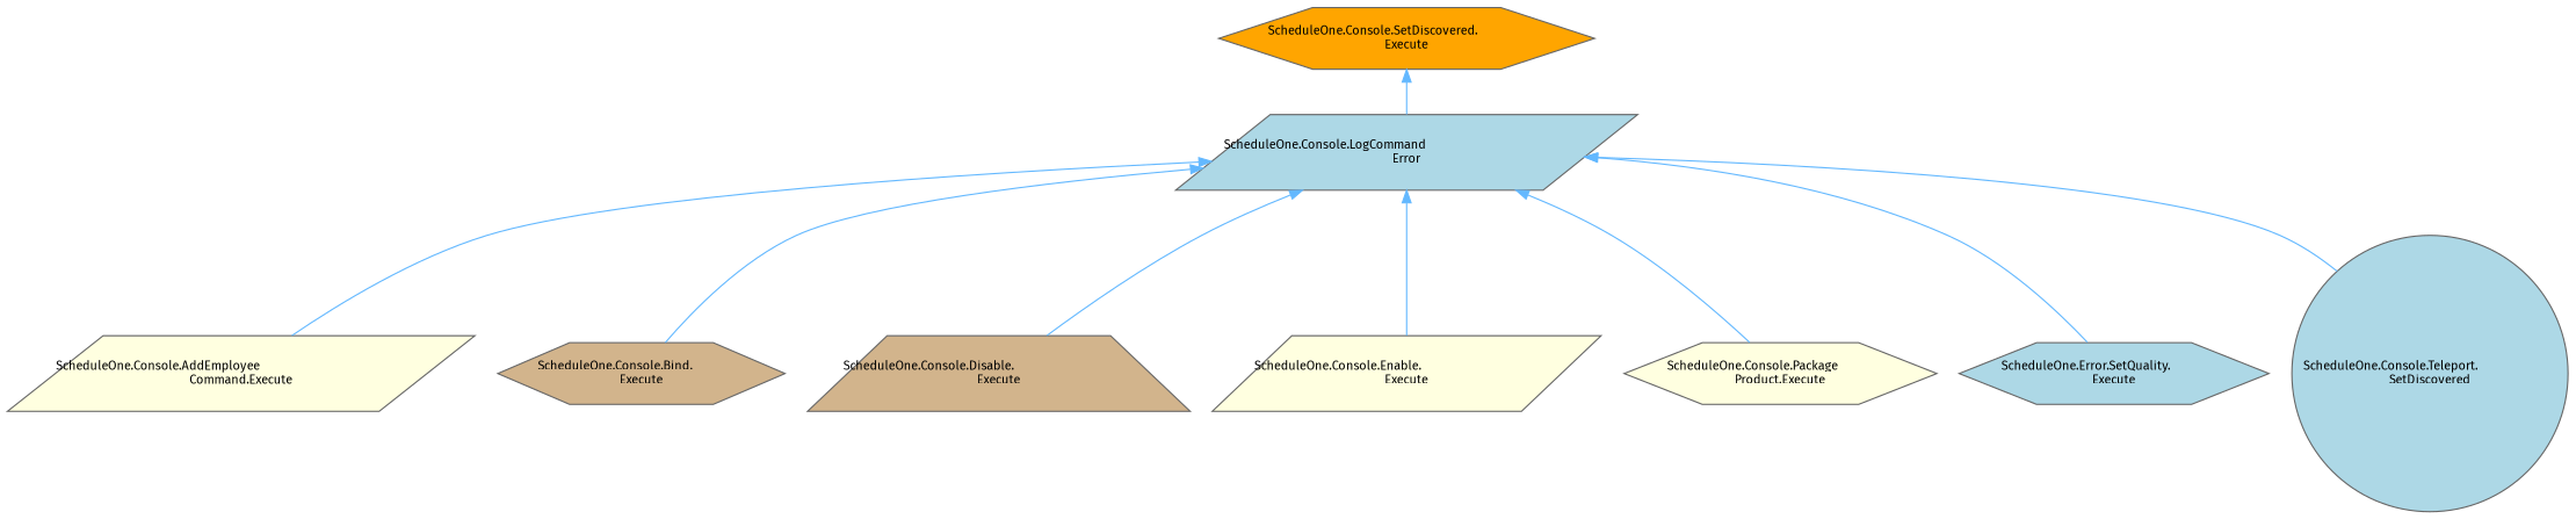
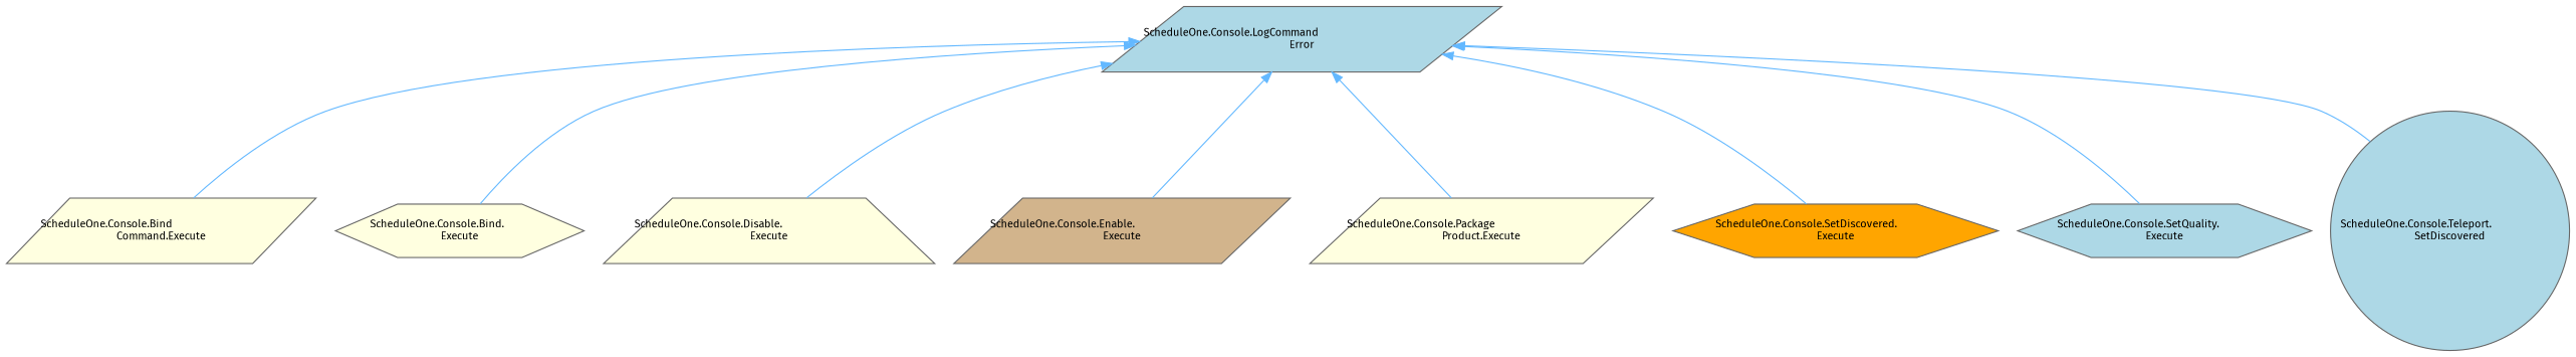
  digraph {
    fontname="Fira Sans"
    rankdir=TB
    node [color=grey40 fillcolor=lightblue fontname="Fira Sans" fontsize=10 shape=parallelogram style=filled]
    edge [color=steelblue1 dir=back fontname="Fira Sans" fontsize=10 labelfontname=Helvetica labelfontsize=10 style=solid]
    n1 [color=gray40 fontcolor=black height=0.2 label="ScheduleOne.Console.LogCommand\lError" width=0.4]
-   n2 [fillcolor=lightyellow height=0.2 label="ScheduleOne.Console.AddEmployee\lCommand.Execute" width=0.4]
-   n3 [fillcolor=tan height=0.2 label="ScheduleOne.Console.Bind.\lExecute" shape=hexagon width=0.4]
-   n4 [fillcolor=tan height=0.2 label="ScheduleOne.Console.Disable.\lExecute" shape=trapezium width=0.4]
-   n5 [fillcolor=lightyellow height=0.2 label="ScheduleOne.Console.Enable.\lExecute" width=0.4]
-   n6 [fillcolor=lightyellow height=0.2 label="ScheduleOne.Console.Package\lProduct.Execute" shape=hexagon width=0.4]
+   n2 [fillcolor=lightyellow height=0.2 label="ScheduleOne.Console.Bind\lCommand.Execute" width=0.4]
+   n3 [fillcolor=lightyellow height=0.2 label="ScheduleOne.Console.Bind.\lExecute" shape=hexagon width=0.4]
+   n4 [fillcolor=lightyellow height=0.2 label="ScheduleOne.Console.Disable.\lExecute" shape=trapezium width=0.4]
+   n5 [fillcolor=tan height=0.2 label="ScheduleOne.Console.Enable.\lExecute" width=0.4]
+   n6 [fillcolor=lightyellow height=0.2 label="ScheduleOne.Console.Package\lProduct.Execute" width=0.4]
    n7 [fillcolor=orange height=0.2 label="ScheduleOne.Console.SetDiscovered.\lExecute" shape=hexagon width=0.4]
-   n8 [height=0.2 label="ScheduleOne.Error.SetQuality.\lExecute" shape=hexagon width=0.4]
+   n8 [height=0.2 label="ScheduleOne.Console.SetQuality.\lExecute" shape=hexagon width=0.4]
    n9 [height=0.2 label="ScheduleOne.Console.Teleport.\lSetDiscovered" shape=circle width=0.4]
    n1 -> n2
    n1 -> n3
    n1 -> n4
    n1 -> n5
    n1 -> n6
-   n7 -> n1
+   n1 -> n7
    n1 -> n8
    n1 -> n9
  }
